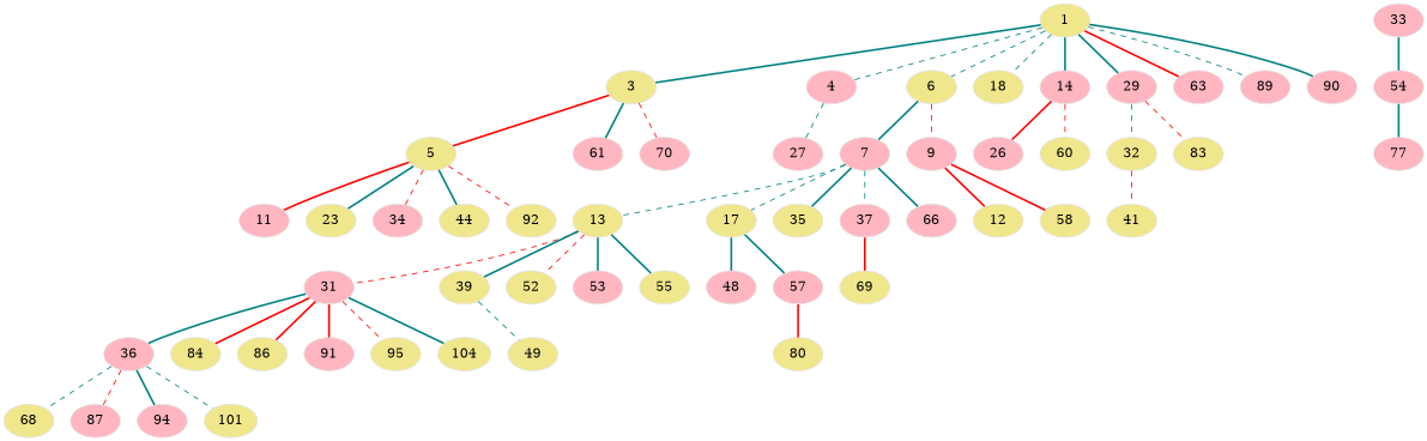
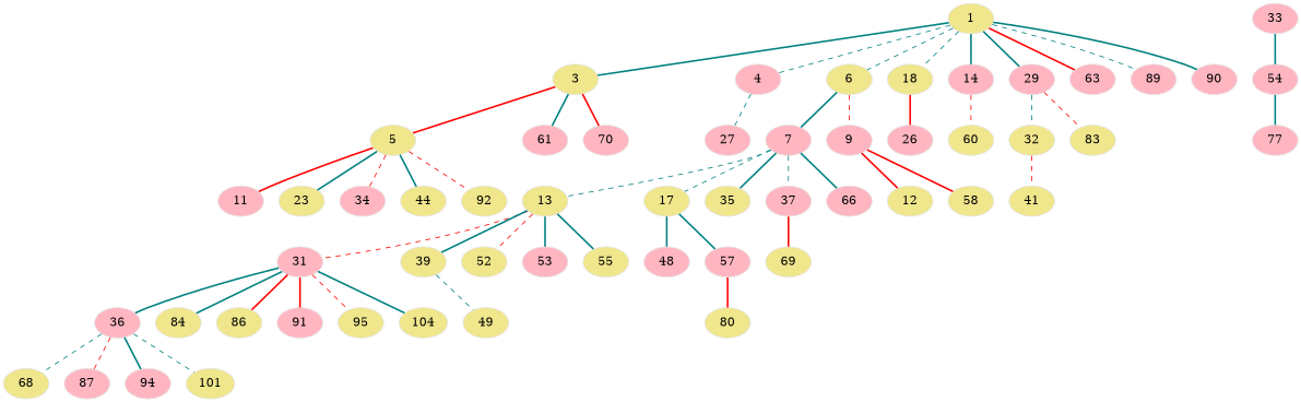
  graph {
    node [color=gray90 fillcolor=khaki style=filled]
    edge [color=teal style=bold]
    1 [super="+2+8"]
    3 [super="+74+112"]
    4 [fillcolor=lightpink super="+79"]
    6
    14 [fillcolor=lightpink super="+19+85"]
    18 [super="+51+109+43"]
    29 [fillcolor=lightpink]
    63 [fillcolor=lightpink]
    89 [fillcolor=lightpink]
    90 [fillcolor=lightpink super="+93"]
    5 [super="+10"]
    61 [fillcolor=lightpink]
    70 [fillcolor=lightpink]
    27 [fillcolor=lightpink]
    7 [fillcolor=lightpink super="+20"]
    9 [fillcolor=lightpink]
    26 [fillcolor=lightpink]
    60
    32
    83
    11 [fillcolor=lightpink super="+64+45+15+22"]
    n22 [label=23]
    34 [fillcolor=lightpink super="+50+82"]
    44 [super="+88"]
    92
    13 [super="+99+25+16"]
    17 [super="+40+28"]
    35
    37 [fillcolor=lightpink super="+56"]
    66 [fillcolor=lightpink]
    12 [super="+65+110"]
    58
    31 [fillcolor=lightpink super="+46"]
    39
    52
    53 [fillcolor=lightpink]
    55 [super="+106"]
    48 [fillcolor=lightpink]
    57 [fillcolor=lightpink super="+71"]
    69
    33 [fillcolor=lightpink super="+96"]
    54 [fillcolor=lightpink super="+73+75"]
    36 [fillcolor=lightpink super="+38+108+67"]
    84
    86
    91 [fillcolor=lightpink]
    95
    104
    49
    80
    41 [super="+76+81"]
    68
    87 [fillcolor=lightpink]
    94 [fillcolor=lightpink super="+107"]
    101
    77 [fillcolor=lightpink]
    1 -- 3
    1 -- 4 [style=dashed]
    1 -- 6 [style=dashed]
    1 -- 14
    1 -- 18 [style=dashed]
    1 -- 29
    1 -- 63 [color=red]
    1 -- 89 [style=dashed]
    1 -- 90
    3 -- 5 [color=red]
    3 -- 61
-   3 -- 70 [color=red style=dashed]
+   3 -- 70 [color=red]
    4 -- 27 [style=dashed]
    6 -- 7
    6 -- 9 [color=red style=dashed]
-   14 -- 26 [color=red]
+   18 -- 26 [color=red]
    14 -- 60 [color=red style=dashed]
    29 -- 32 [style=dashed]
    29 -- 83 [color=red style=dashed]
    5 -- 11 [color=red]
    5 -- n22
    5 -- 34 [color=red style=dashed]
    5 -- 44
    5 -- 92 [color=red style=dashed]
    7 -- 13 [style=dashed]
    7 -- 17 [style=dashed]
    7 -- 35
    7 -- 37 [style=dashed]
    7 -- 66
    9 -- 12 [color=red]
    9 -- 58 [color=red]
    32 -- 41 [color=red style=dashed]
    13 -- 31 [color=red style=dashed]
    13 -- 39
    13 -- 52 [color=red style=dashed]
    13 -- 53
    13 -- 55
    17 -- 48
    17 -- 57
    37 -- 69 [color=red]
    31 -- 36
-   31 -- 84 [color=red]
+   31 -- 84
    31 -- 86 [color=red]
    31 -- 91 [color=red]
    31 -- 95 [color=red style=dashed]
    31 -- 104
    39 -- 49 [style=dashed]
    57 -- 80 [color=red]
    33 -- 54
    54 -- 77
    36 -- 68 [style=dashed]
    36 -- 87 [color=red style=dashed]
    36 -- 94
    36 -- 101 [style=dashed]
  }
